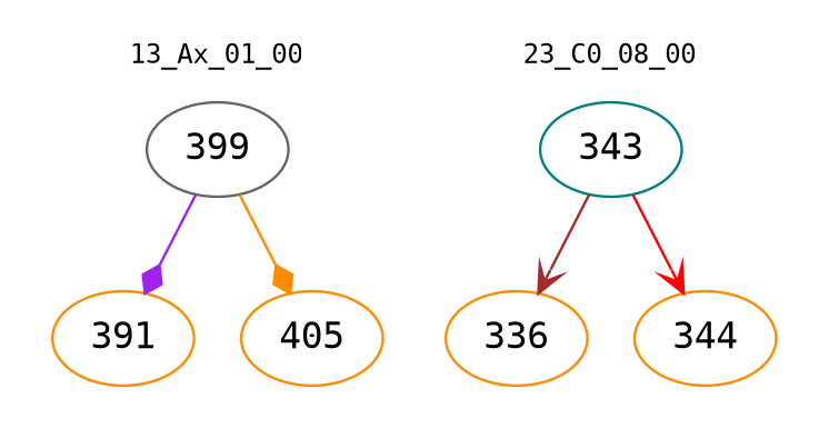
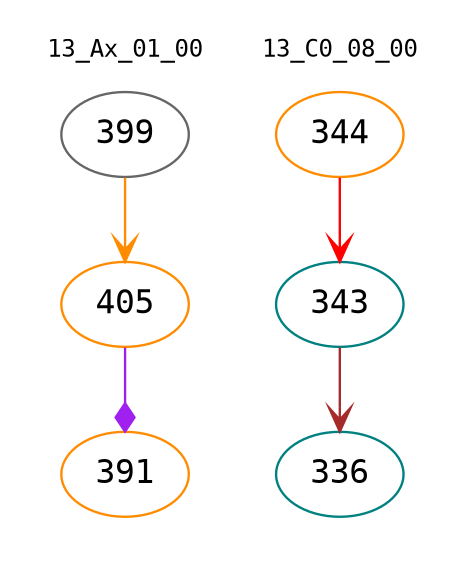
  digraph {
    fontname="DejaVu Sans Mono"
    node [color=darkorange fontname="DejaVu Sans Mono"]
    edge [arrowhead=diamond fontname="DejaVu Sans Mono"]
    n1 [color=gray40 label=399]
    n2 [label=391]
    n3 [label=405]
    n4 [color=teal label=343]
-   n5 [label=336]
+   n5 [color=teal label=336]
    n6 [label=344]
    subgraph cluster_1 {
      color=white
      fontsize=10
      label="13_Ax_01_00"
      n1
      n2
      n3
    }
    subgraph cluster_2 {
      color=white
      fontsize=10
-     label="23_C0_08_00"
+     label="13_C0_08_00"
      n4
      n5
      n6
    }
-   n1 -> n2 [color=purple]
-   n1 -> n3 [color=darkorange]
+   n3 -> n2 [color=purple]
+   n1 -> n3 [arrowhead=vee color=darkorange]
    n4 -> n5 [arrowhead=vee color=brown]
-   n4 -> n6 [arrowhead=vee color=red]
+   n6 -> n4 [arrowhead=vee color=red]
  }
